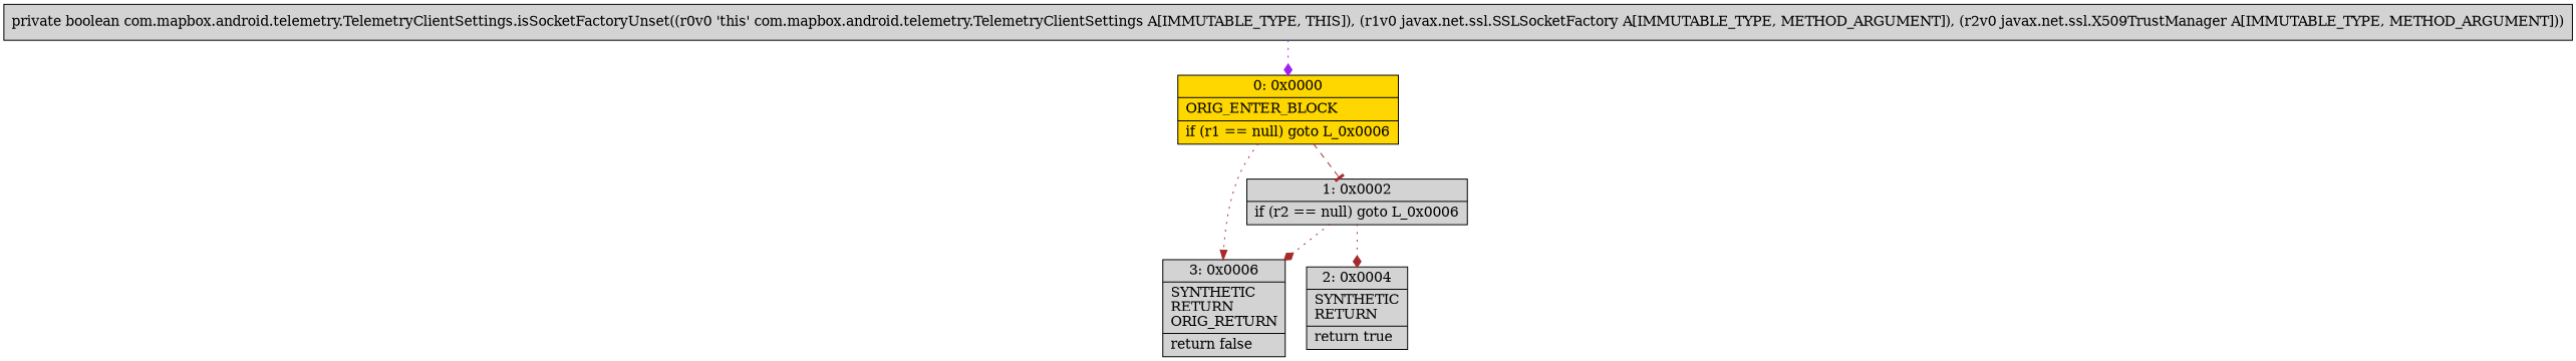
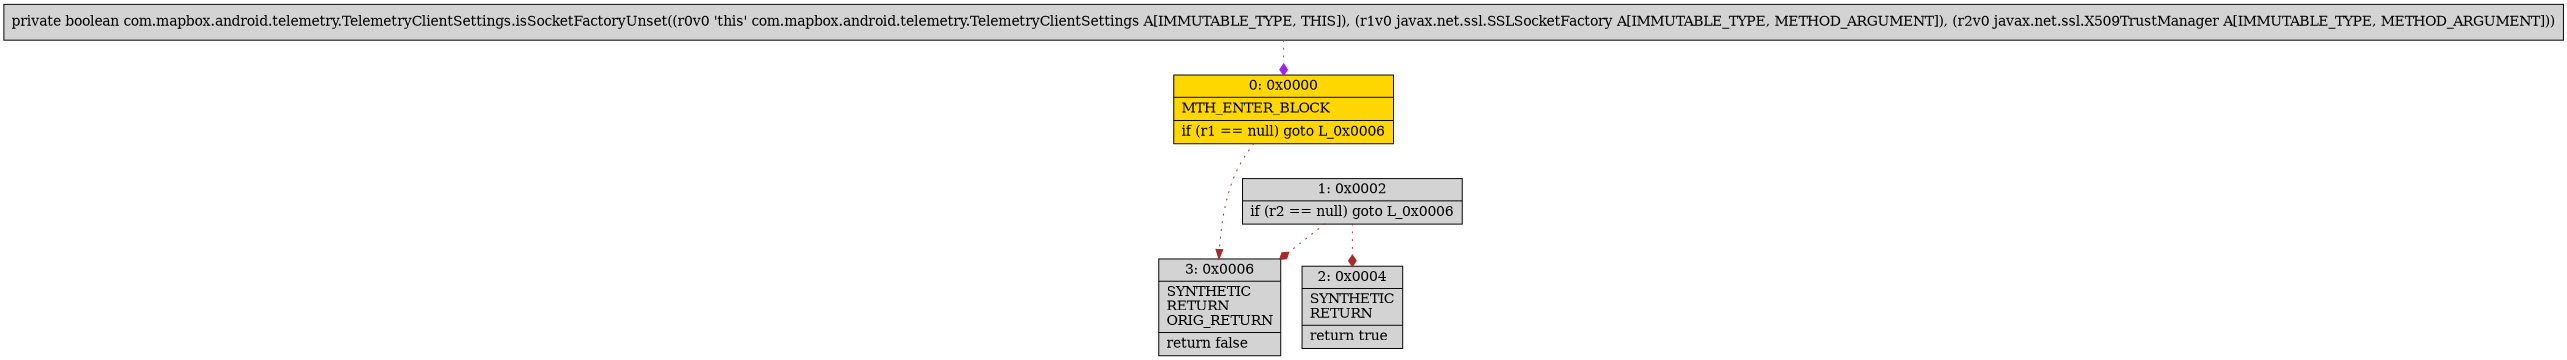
  digraph {
    node [fillcolor=lightgrey shape=record style=filled]
    edge [arrowhead=diamond color=brown style=dotted]
-   n1 [fillcolor=gold label="{0\:\ 0x0000|ORIG_ENTER_BLOCK\l|if (r1 == null) goto L_0x0006\l}"]
+   n1 [fillcolor=gold label="{0\:\ 0x0000|MTH_ENTER_BLOCK\l|if (r1 == null) goto L_0x0006\l}"]
    n2 [label="{1\:\ 0x0002|if (r2 == null) goto L_0x0006\l}"]
    n3 [label="{3\:\ 0x0006|SYNTHETIC\lRETURN\lORIG_RETURN\l|return false\l}"]
    n4 [label="{2\:\ 0x0004|SYNTHETIC\lRETURN\l|return true\l}"]
    n5 [label="{private boolean com.mapbox.android.telemetry.TelemetryClientSettings.isSocketFactoryUnset((r0v0 'this' com.mapbox.android.telemetry.TelemetryClientSettings A[IMMUTABLE_TYPE, THIS]), (r1v0 javax.net.ssl.SSLSocketFactory A[IMMUTABLE_TYPE, METHOD_ARGUMENT]), (r2v0 javax.net.ssl.X509TrustManager A[IMMUTABLE_TYPE, METHOD_ARGUMENT])) }"]
-   n1 -> n2 [arrowhead=tee style=dashed]
    n1 -> n3 [arrowhead=normal]
    n2 -> n3
    n2 -> n4
    n5 -> n1 [color=purple]
  }
